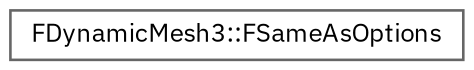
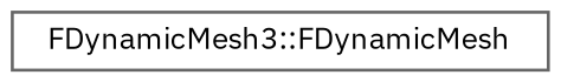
  digraph {
    rankdir=LR
    fontname="IBM Plex Sans"
-   n1 [color=grey40 fillcolor=white fontname="IBM Plex Sans" fontsize=10 height=0.2 label="FDynamicMesh3::FSameAsOptions" shape=box style=filled width=0.4]
+   n1 [color=grey40 fillcolor=white fontname="IBM Plex Sans" fontsize=10 height=0.2 label="FDynamicMesh3::FDynamicMesh" shape=box style=filled width=0.4]
  }
